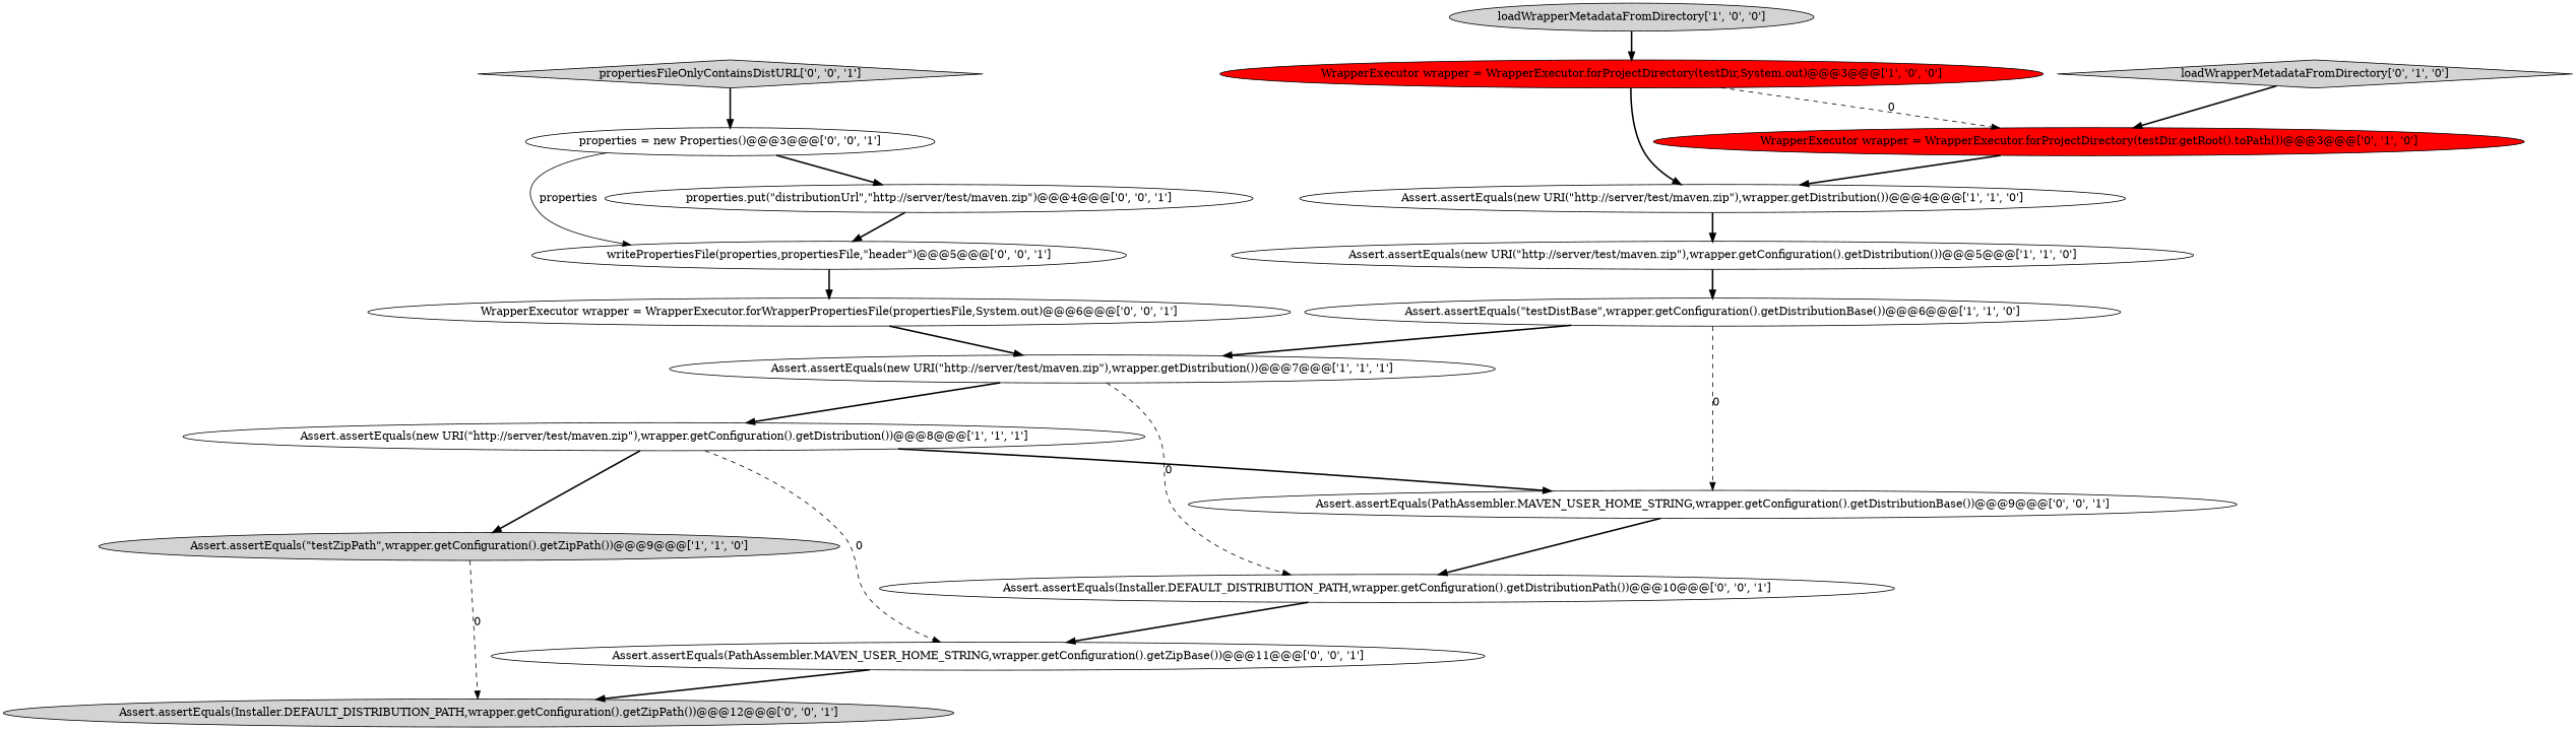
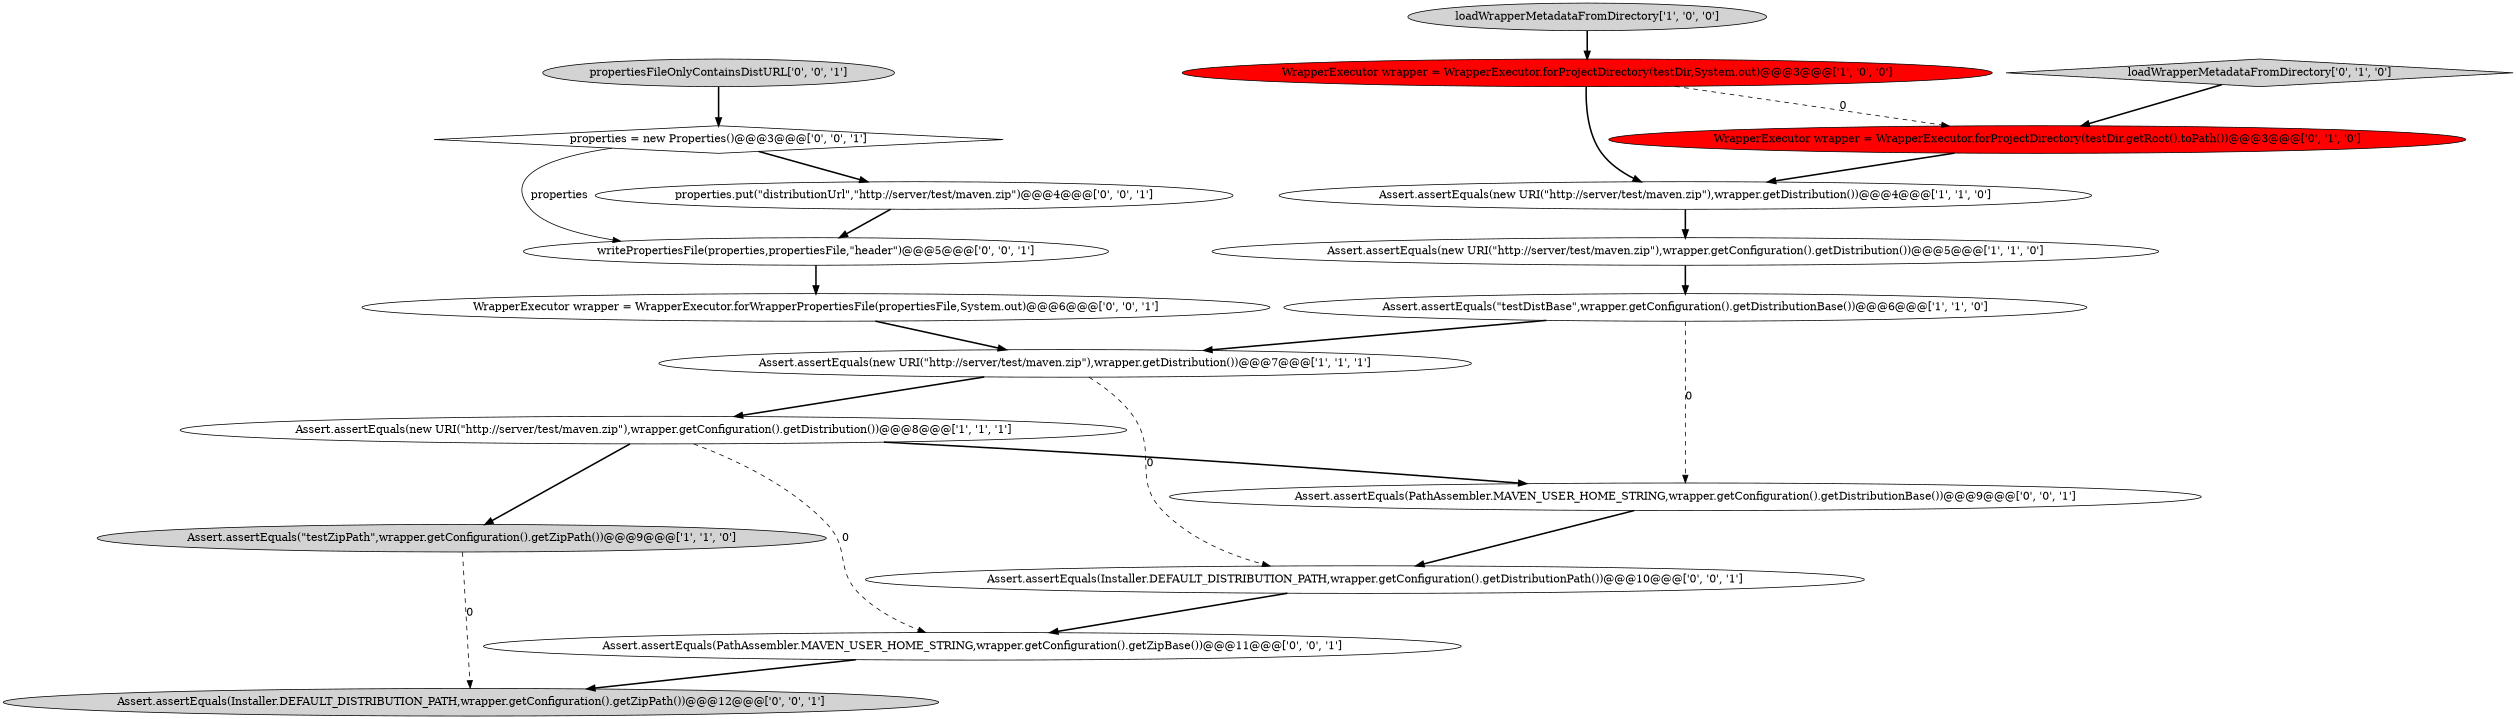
  digraph {
    node [fillcolor=white shape=ellipse style=filled]
    edge [style=bold]
    n1 [fillcolor=lightgray label="loadWrapperMetadataFromDirectory['1', '0', '0']"]
    n2 [fillcolor=red label="WrapperExecutor wrapper = WrapperExecutor.forProjectDirectory(testDir,System.out)@@@3@@@['1', '0', '0']"]
    n3 [fillcolor=red label="WrapperExecutor wrapper = WrapperExecutor.forProjectDirectory(testDir.getRoot().toPath())@@@3@@@['0', '1', '0']"]
    n4 [label="Assert.assertEquals(new URI(\"http://server/test/maven.zip\"),wrapper.getDistribution())@@@4@@@['1', '1', '0']"]
-   n5 [label="properties = new Properties()@@@3@@@['0', '0', '1']"]
+   n5 [label="properties = new Properties()@@@3@@@['0', '0', '1']" shape=diamond]
    n6 [label="properties.put(\"distributionUrl\",\"http://server/test/maven.zip\")@@@4@@@['0', '0', '1']"]
    n7 [label="writePropertiesFile(properties,propertiesFile,\"header\")@@@5@@@['0', '0', '1']"]
    n8 [label="WrapperExecutor wrapper = WrapperExecutor.forWrapperPropertiesFile(propertiesFile,System.out)@@@6@@@['0', '0', '1']"]
    n9 [label="Assert.assertEquals(PathAssembler.MAVEN_USER_HOME_STRING,wrapper.getConfiguration().getZipBase())@@@11@@@['0', '0', '1']"]
    n10 [fillcolor=lightgray label="Assert.assertEquals(Installer.DEFAULT_DISTRIBUTION_PATH,wrapper.getConfiguration().getZipPath())@@@12@@@['0', '0', '1']"]
-   n11 [fillcolor=lightgray label="propertiesFileOnlyContainsDistURL['0', '0', '1']" shape=diamond]
+   n11 [fillcolor=lightgray label="propertiesFileOnlyContainsDistURL['0', '0', '1']"]
    n12 [label="Assert.assertEquals(new URI(\"http://server/test/maven.zip\"),wrapper.getDistribution())@@@7@@@['1', '1', '1']"]
    n13 [label="Assert.assertEquals(Installer.DEFAULT_DISTRIBUTION_PATH,wrapper.getConfiguration().getDistributionPath())@@@10@@@['0', '0', '1']"]
    n14 [label="Assert.assertEquals(new URI(\"http://server/test/maven.zip\"),wrapper.getConfiguration().getDistribution())@@@8@@@['1', '1', '1']"]
    n15 [fillcolor=lightgray label="Assert.assertEquals(\"testZipPath\",wrapper.getConfiguration().getZipPath())@@@9@@@['1', '1', '0']"]
    n16 [label="Assert.assertEquals(PathAssembler.MAVEN_USER_HOME_STRING,wrapper.getConfiguration().getDistributionBase())@@@9@@@['0', '0', '1']"]
    n17 [fillcolor=lightgray label="loadWrapperMetadataFromDirectory['0', '1', '0']" shape=diamond]
    n18 [label="Assert.assertEquals(new URI(\"http://server/test/maven.zip\"),wrapper.getConfiguration().getDistribution())@@@5@@@['1', '1', '0']"]
    n19 [label="Assert.assertEquals(\"testDistBase\",wrapper.getConfiguration().getDistributionBase())@@@6@@@['1', '1', '0']"]
    n1 -> n2
    n2 -> n3 [label=0 style=dashed]
    n2 -> n4
    n3 -> n4
    n4 -> n18
    n5 -> n6
    n5 -> n7 [label=properties style=solid]
    n6 -> n7
    n7 -> n8
    n8 -> n12
    n9 -> n10
    n11 -> n5
    n12 -> n13 [label=0 style=dashed]
    n12 -> n14
    n13 -> n9
    n14 -> n9 [label=0 style=dashed]
    n14 -> n15
    n14 -> n16
    n15 -> n10 [label=0 style=dashed]
    n16 -> n13
    n17 -> n3
    n18 -> n19
    n19 -> n12
    n19 -> n16 [label=0 style=dashed]
  }
